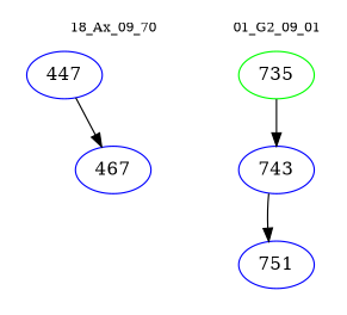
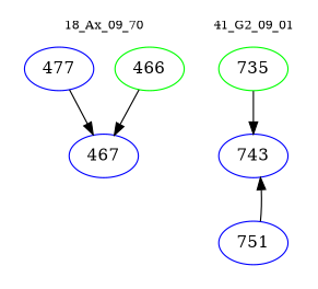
  digraph {
    node [color=blue]
    edge [color=black]
+   n1 [color=green label=466]
    n2 [label=467]
-   n3 [label=447]
+   n3 [label=477]
    n4 [color=green label=735]
    n5 [label=743]
    n6 [label=751]
    subgraph cluster_1 {
      color=white
      fontsize=10
      label="18_Ax_09_70"
+     n1
      n2
      n3
    }
    subgraph cluster_2 {
      color=white
      fontsize=10
-     label="01_G2_09_01"
+     label="41_G2_09_01"
      n4
      n5
      n6
    }
+   n1 -> n2
    n3 -> n2
    n4 -> n5
-   n5 -> n6
+   n6 -> n5
  }
